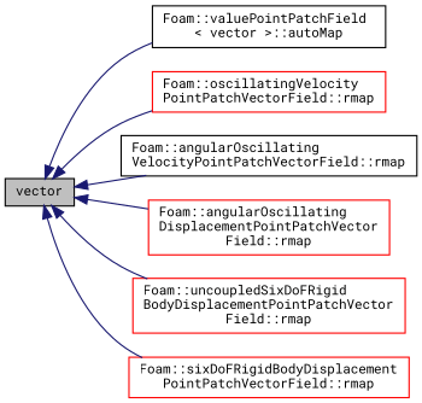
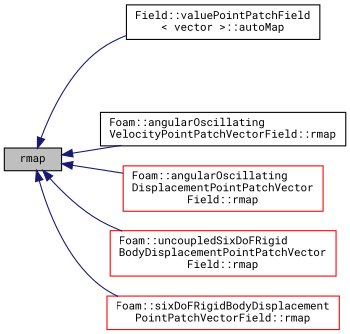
  digraph {
    fontname="Roboto Mono"
    rankdir=LR
    node [color=red fontname="Roboto Mono" fontsize=10 shape=record]
    edge [color=midnightblue dir=back fontname="Roboto Mono" fontsize=10 labelfontname=Helvetica labelfontsize=10 style=solid]
-   n1 [color=black fillcolor=grey75 fontcolor=black height=0.2 label=vector style=filled width=0.4]
-   n2 [color=black height=0.2 label="Foam::valuePointPatchField\l\< vector \>::autoMap" width=0.4]
-   n3 [height=0.2 label="Foam::oscillatingVelocity\lPointPatchVectorField::rmap" width=0.4]
+   n1 [color=black fillcolor=grey75 fontcolor=black height=0.2 label=rmap style=filled width=0.4]
+   n2 [color=black height=0.2 label="Field::valuePointPatchField\l\< vector \>::autoMap" width=0.4]
    n4 [color=black height=0.2 label="Foam::angularOscillating\lVelocityPointPatchVectorField::rmap" width=0.4]
    n5 [height=0.2 label="Foam::angularOscillating\lDisplacementPointPatchVector\lField::rmap" width=0.4]
    n6 [height=0.2 label="Foam::uncoupledSixDoFRigid\lBodyDisplacementPointPatchVector\lField::rmap" width=0.4]
    n7 [height=0.2 label="Foam::sixDoFRigidBodyDisplacement\lPointPatchVectorField::rmap" width=0.4]
    n1 -> n2
-   n1 -> n3
    n1 -> n4
    n1 -> n5
    n1 -> n6
    n1 -> n7
  }
